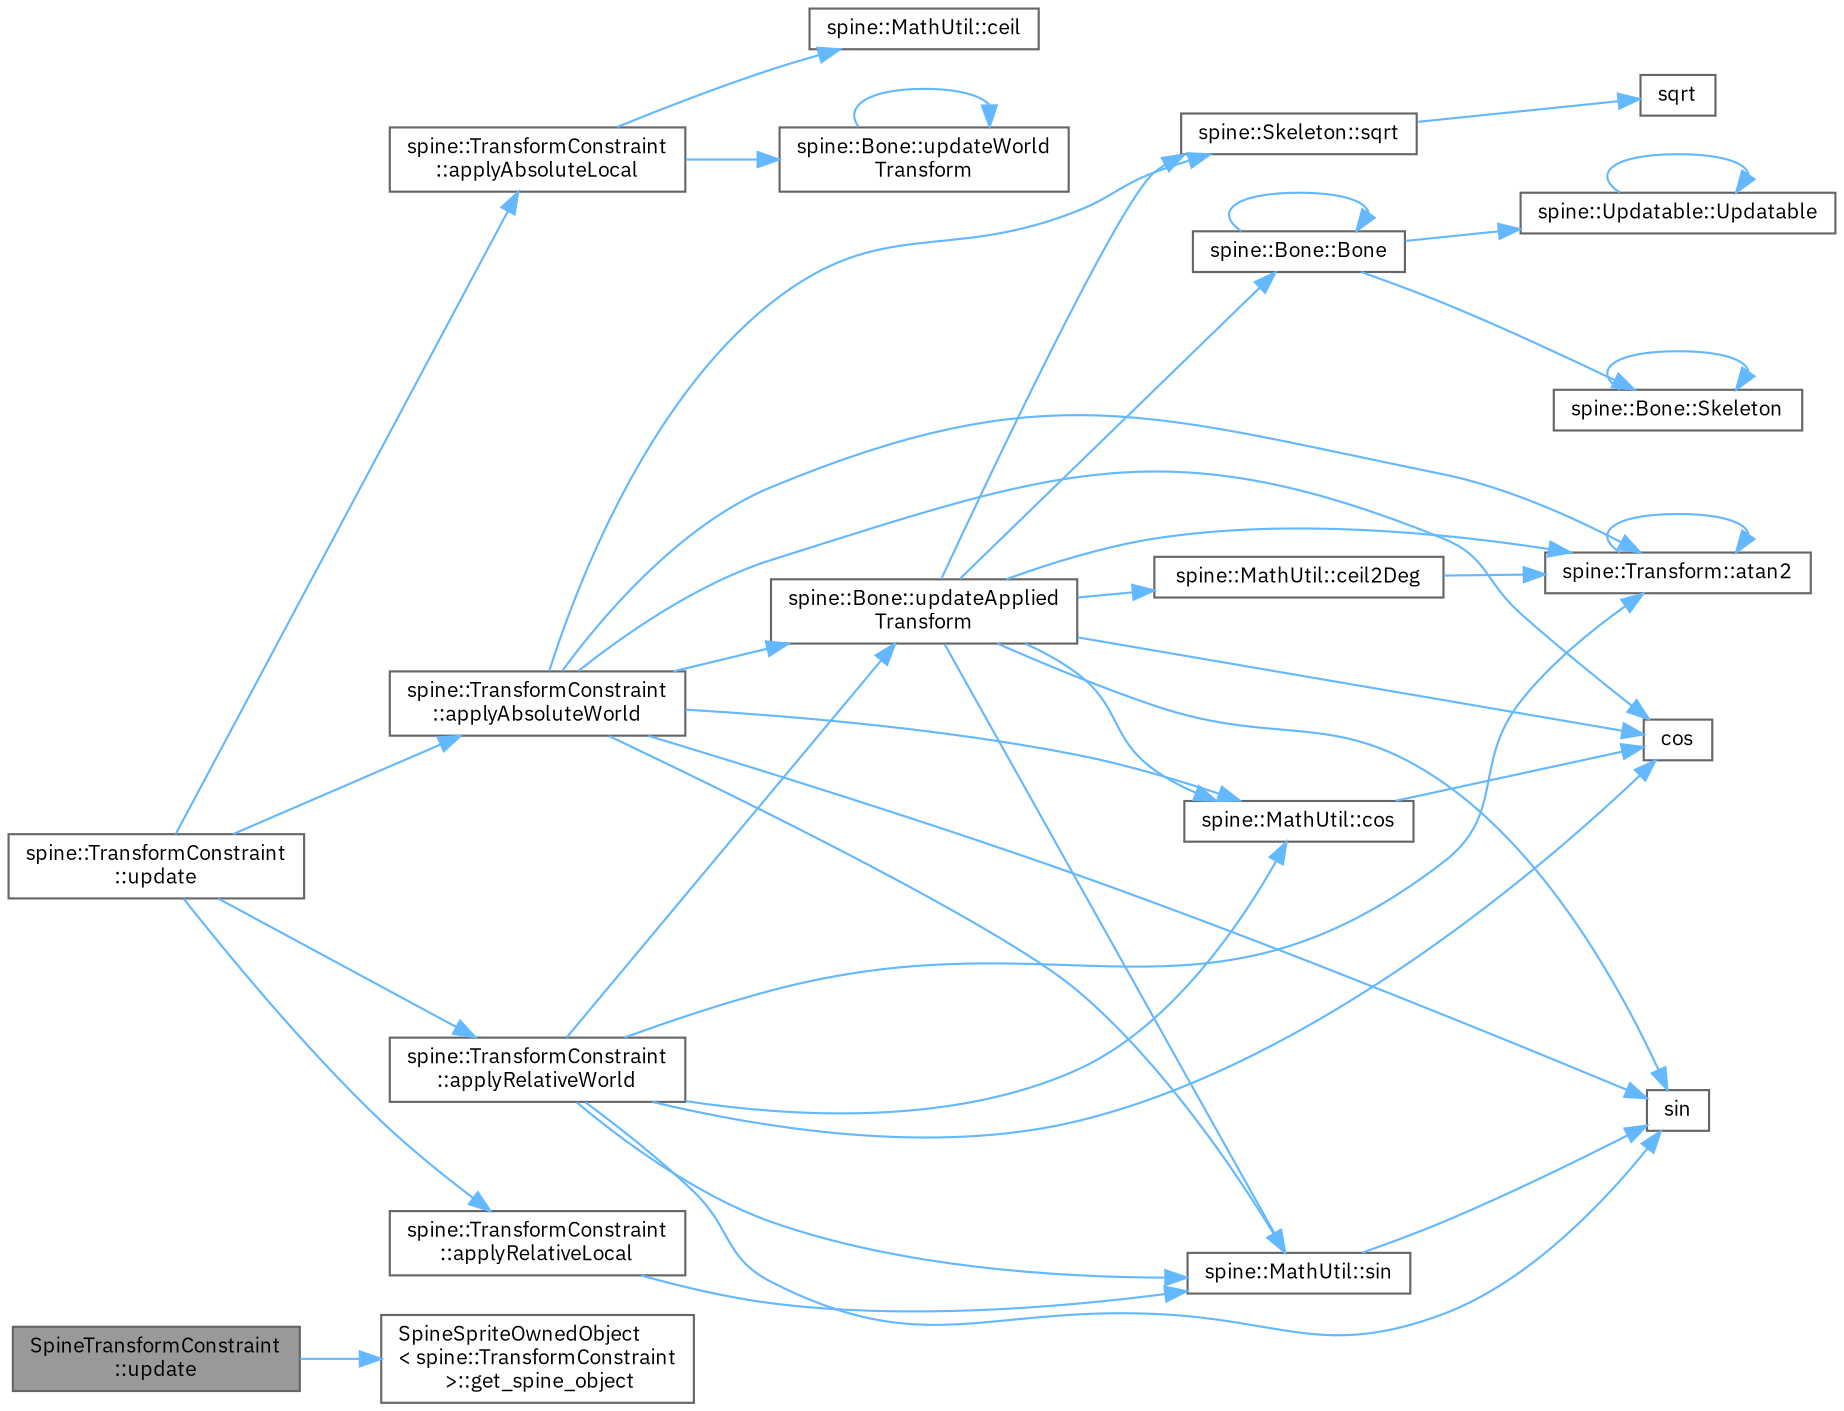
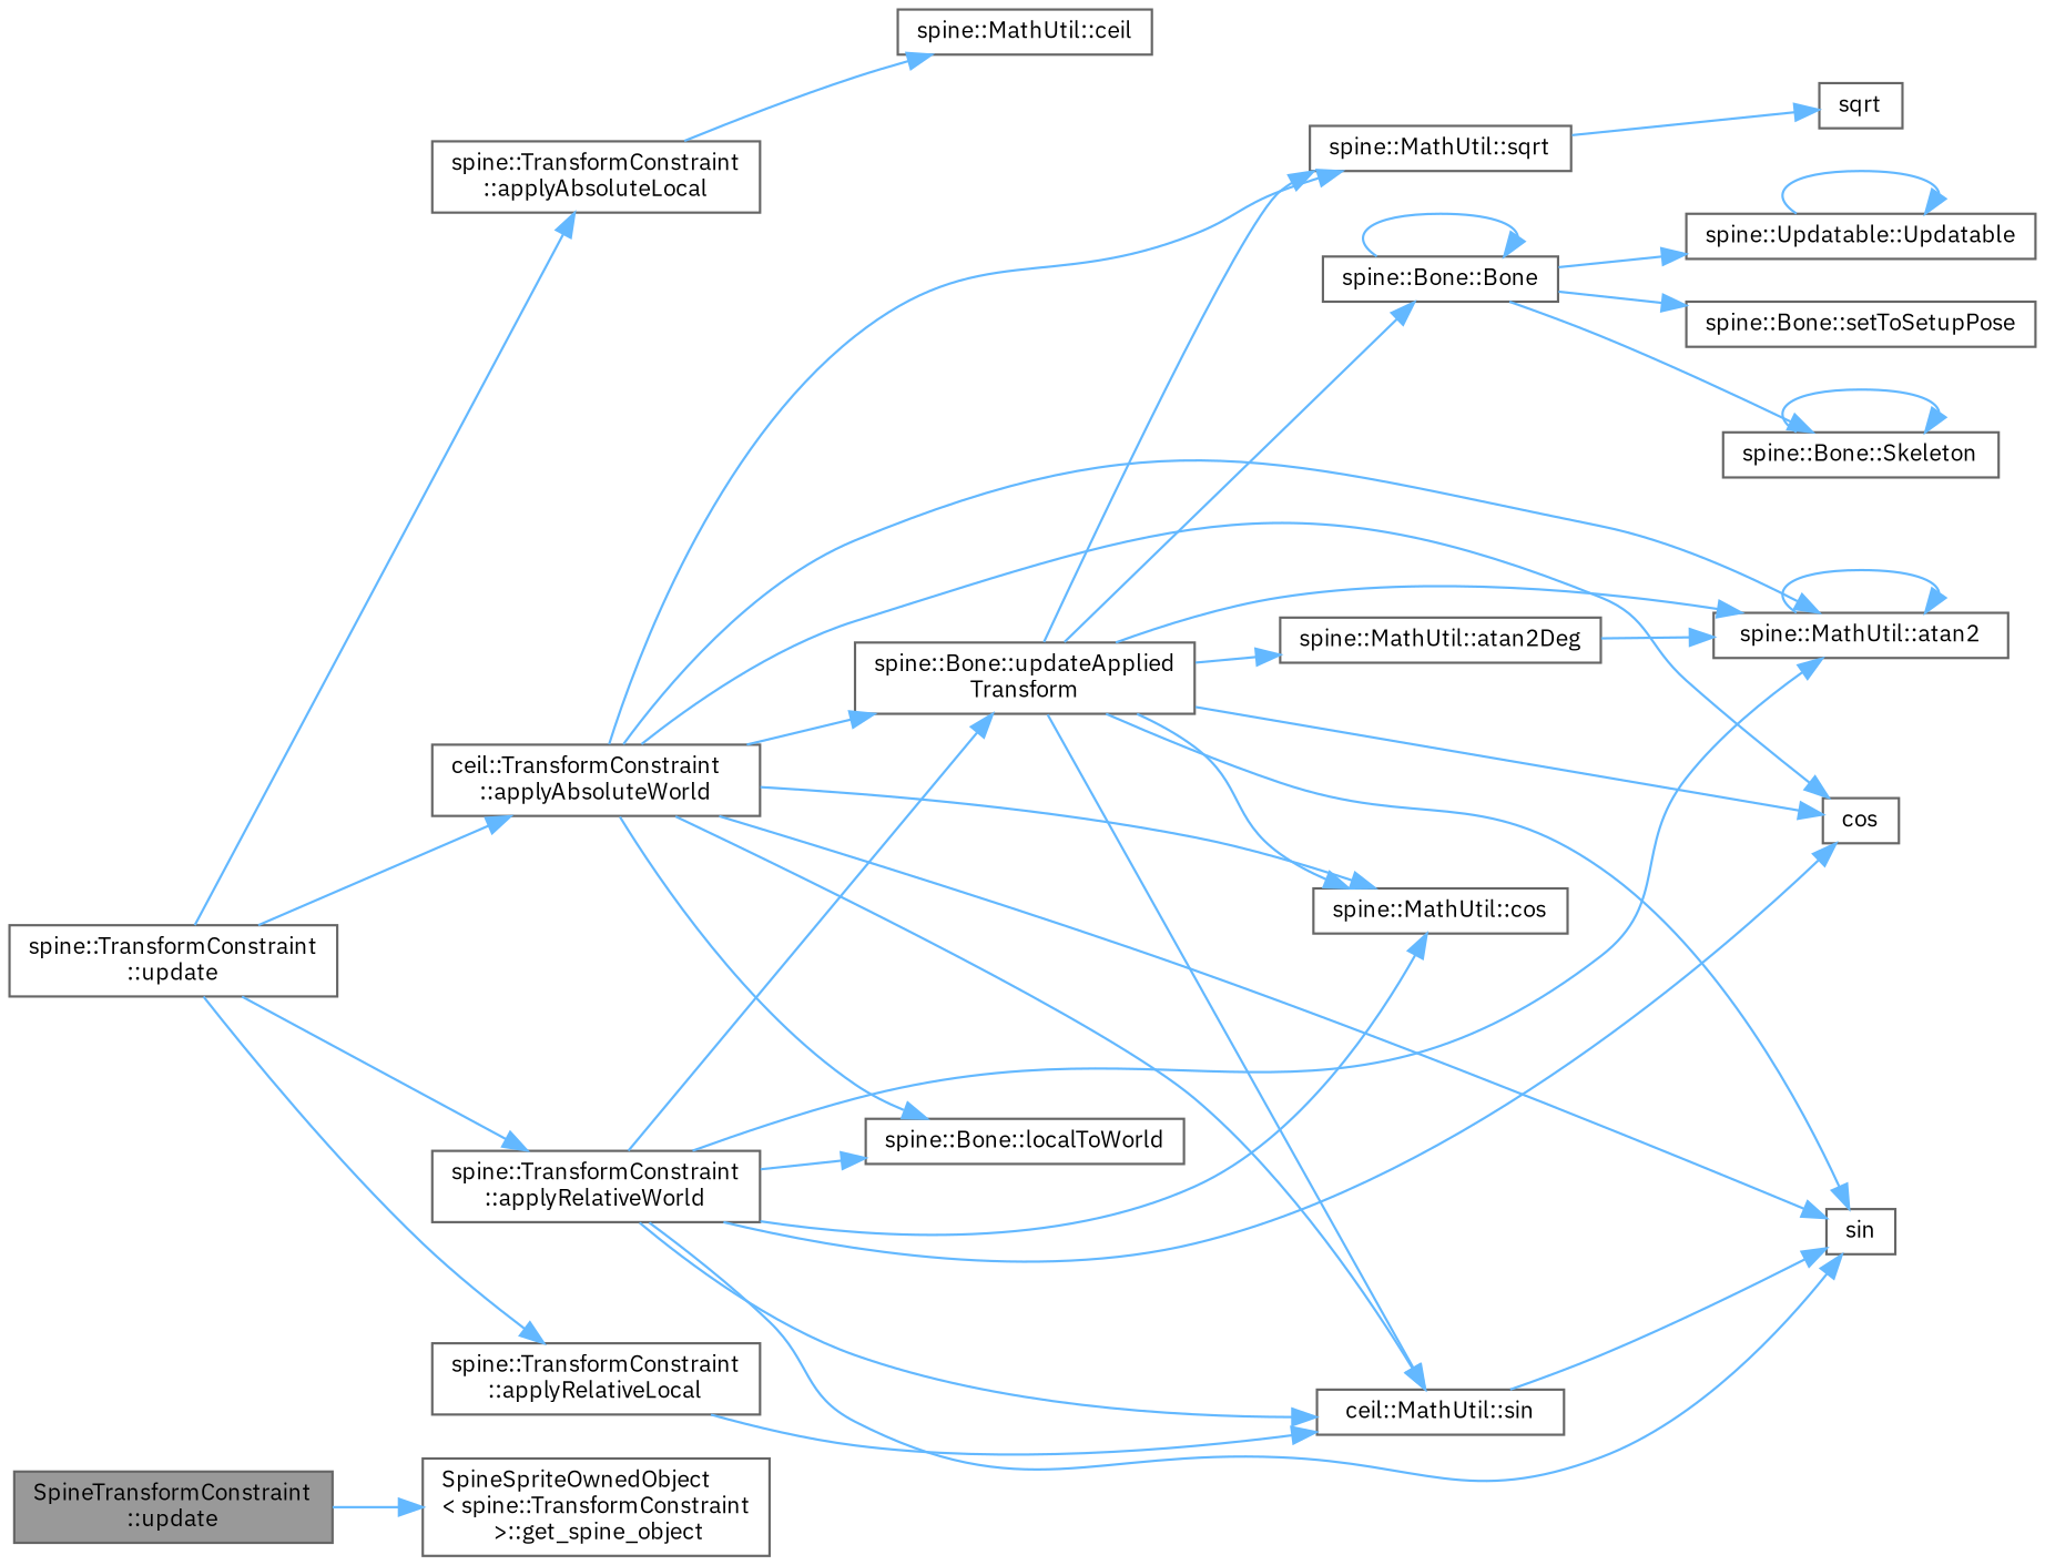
  digraph {
    fontname="IBM Plex Sans"
    rankdir=LR
    node [color=grey40 fillcolor=white fontname="IBM Plex Sans" fontsize=10 shape=box style=filled]
    edge [color=steelblue1 fontname="IBM Plex Sans" fontsize=10 labelfontname=Helvetica labelfontsize=10 style=solid]
    n1 [color=gray40 fillcolor=grey60 fontcolor=black height=0.2 label="SpineTransformConstraint\l::update" width=0.4]
    n2 [height=0.2 label="SpineSpriteOwnedObject\l\< spine::TransformConstraint\l \>::get_spine_object" width=0.4]
    n3 [height=0.2 label="spine::TransformConstraint\l::update" width=0.4]
    n4 [height=0.2 label="spine::TransformConstraint\l::applyAbsoluteLocal" width=0.4]
-   n5 [height=0.2 label="spine::TransformConstraint\l::applyAbsoluteWorld" width=0.4]
+   n5 [height=0.2 label="ceil::TransformConstraint\l::applyAbsoluteWorld" width=0.4]
    n6 [height=0.2 label="spine::TransformConstraint\l::applyRelativeLocal" width=0.4]
    n7 [height=0.2 label="spine::TransformConstraint\l::applyRelativeWorld" width=0.4]
    n8 [height=0.2 label="spine::MathUtil::ceil" width=0.4]
-   n9 [height=0.2 label="spine::Bone::updateWorld\lTransform" width=0.4]
-   n10 [height=0.2 label="spine::Transform::atan2" width=0.4]
+   n10 [height=0.2 label="spine::MathUtil::atan2" width=0.4]
    n11 [height=0.2 label=cos width=0.4]
    n12 [height=0.2 label="spine::MathUtil::cos" width=0.4]
+   n13 [height=0.2 label="spine::Bone::localToWorld" width=0.4]
    n14 [height=0.2 label=sin width=0.4]
-   n15 [height=0.2 label="spine::MathUtil::sin" width=0.4]
-   n16 [height=0.2 label="spine::Skeleton::sqrt" width=0.4]
+   n15 [height=0.2 label="ceil::MathUtil::sin" width=0.4]
+   n16 [height=0.2 label="spine::MathUtil::sqrt" width=0.4]
    n17 [height=0.2 label="spine::Bone::updateApplied\lTransform" width=0.4]
    n18 [height=0.2 label=sqrt width=0.4]
-   n19 [height=0.2 label="spine::MathUtil::ceil2Deg" width=0.4]
+   n19 [height=0.2 label="spine::MathUtil::atan2Deg" width=0.4]
    n20 [height=0.2 label="spine::Bone::Bone" width=0.4]
+   n21 [height=0.2 label="spine::Bone::setToSetupPose" width=0.4]
    n22 [height=0.2 label="spine::Bone::Skeleton" width=0.4]
    n23 [height=0.2 label="spine::Updatable::Updatable" width=0.4]
    n1 -> n2
    n3 -> n4
    n3 -> n5
    n3 -> n6
    n3 -> n7
    n4 -> n8
-   n4 -> n9
    n5 -> n10
    n5 -> n11
    n5 -> n12
+   n5 -> n13
    n5 -> n14
    n5 -> n15
    n5 -> n16
    n5 -> n17
    n6 -> n15
    n7 -> n10
    n7 -> n11
    n7 -> n12
+   n7 -> n13
    n7 -> n14
    n7 -> n15
    n7 -> n17
-   n9 -> n9
    n10 -> n10
-   n12 -> n11
    n15 -> n14
    n16 -> n18
    n17 -> n10
    n17 -> n11
    n17 -> n12
    n17 -> n14
    n17 -> n15
    n17 -> n16
    n17 -> n19
    n17 -> n20
    n19 -> n10
    n20 -> n20
+   n20 -> n21
    n20 -> n22
    n20 -> n23
    n22 -> n22
    n23 -> n23
  }
